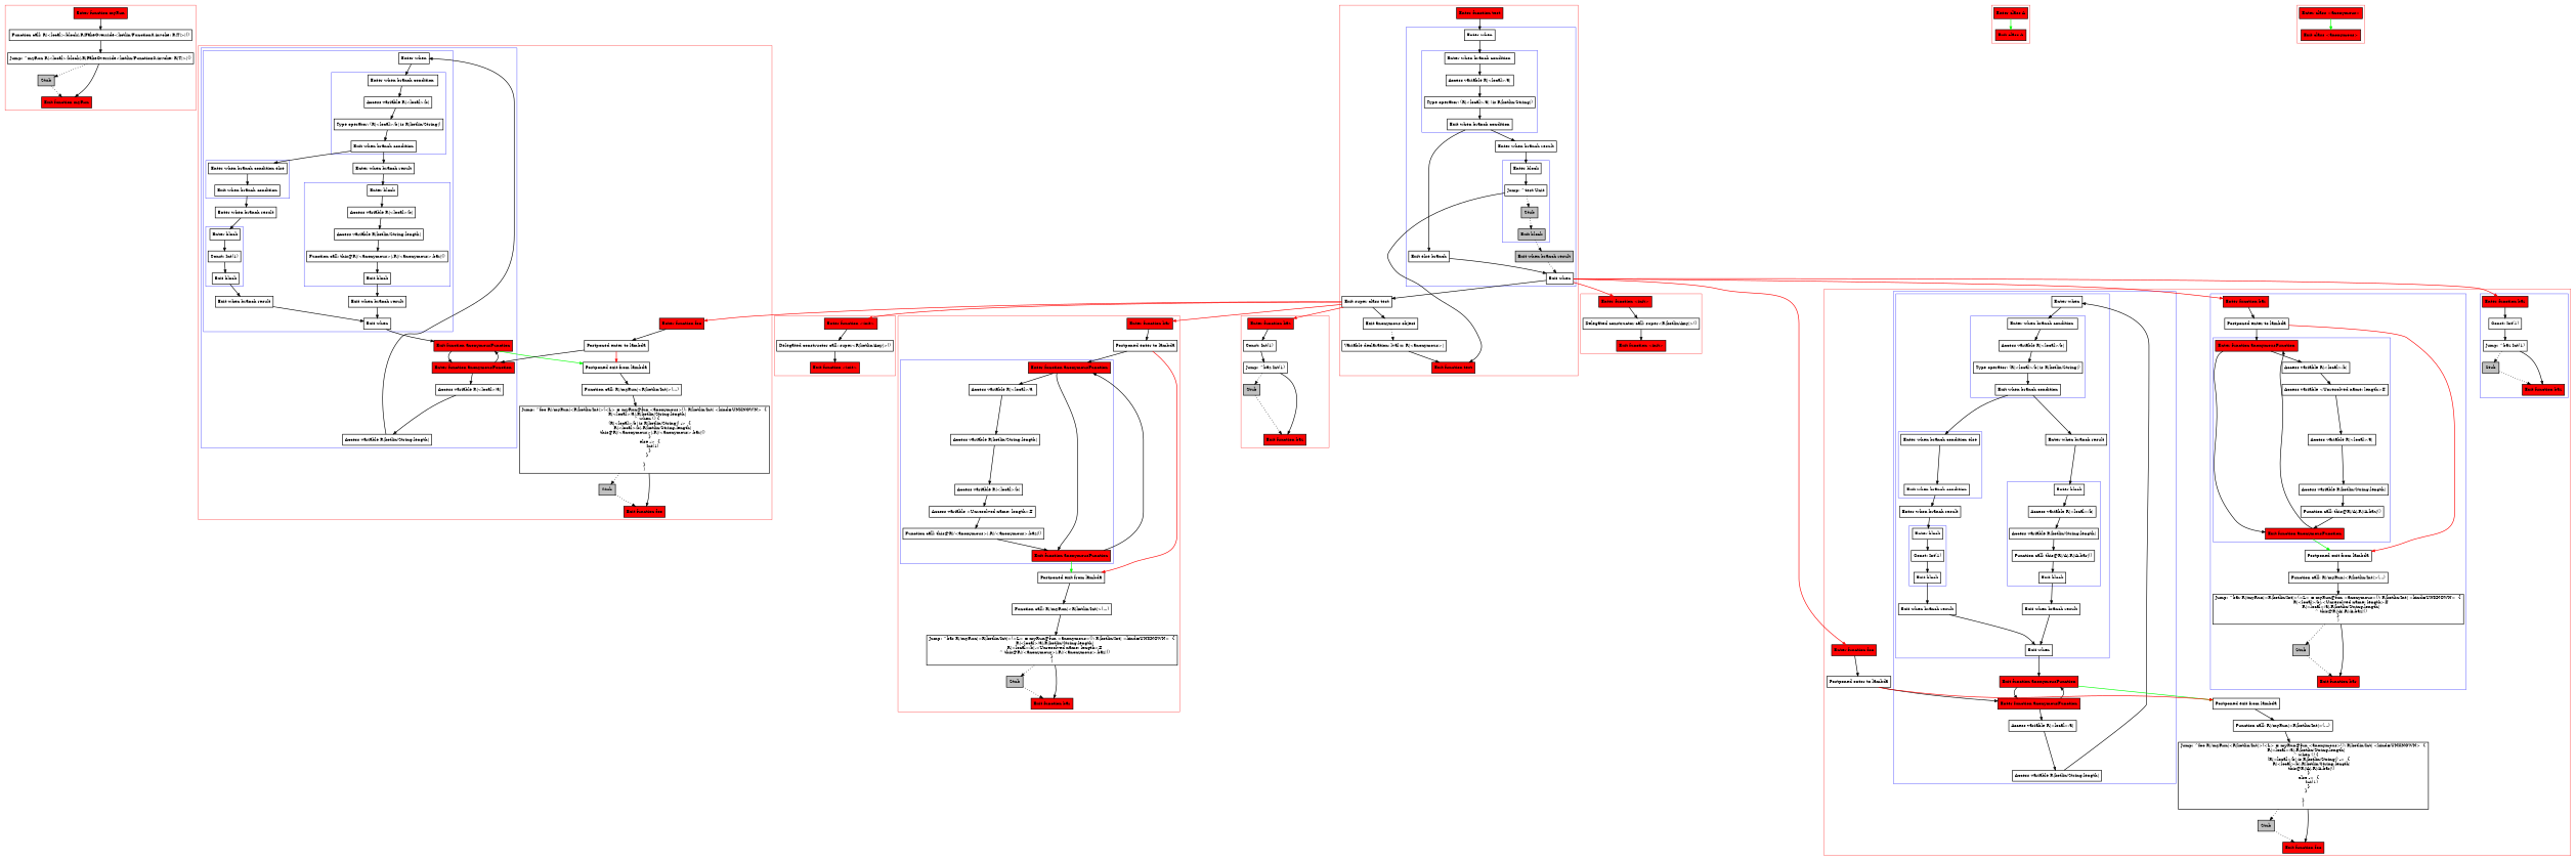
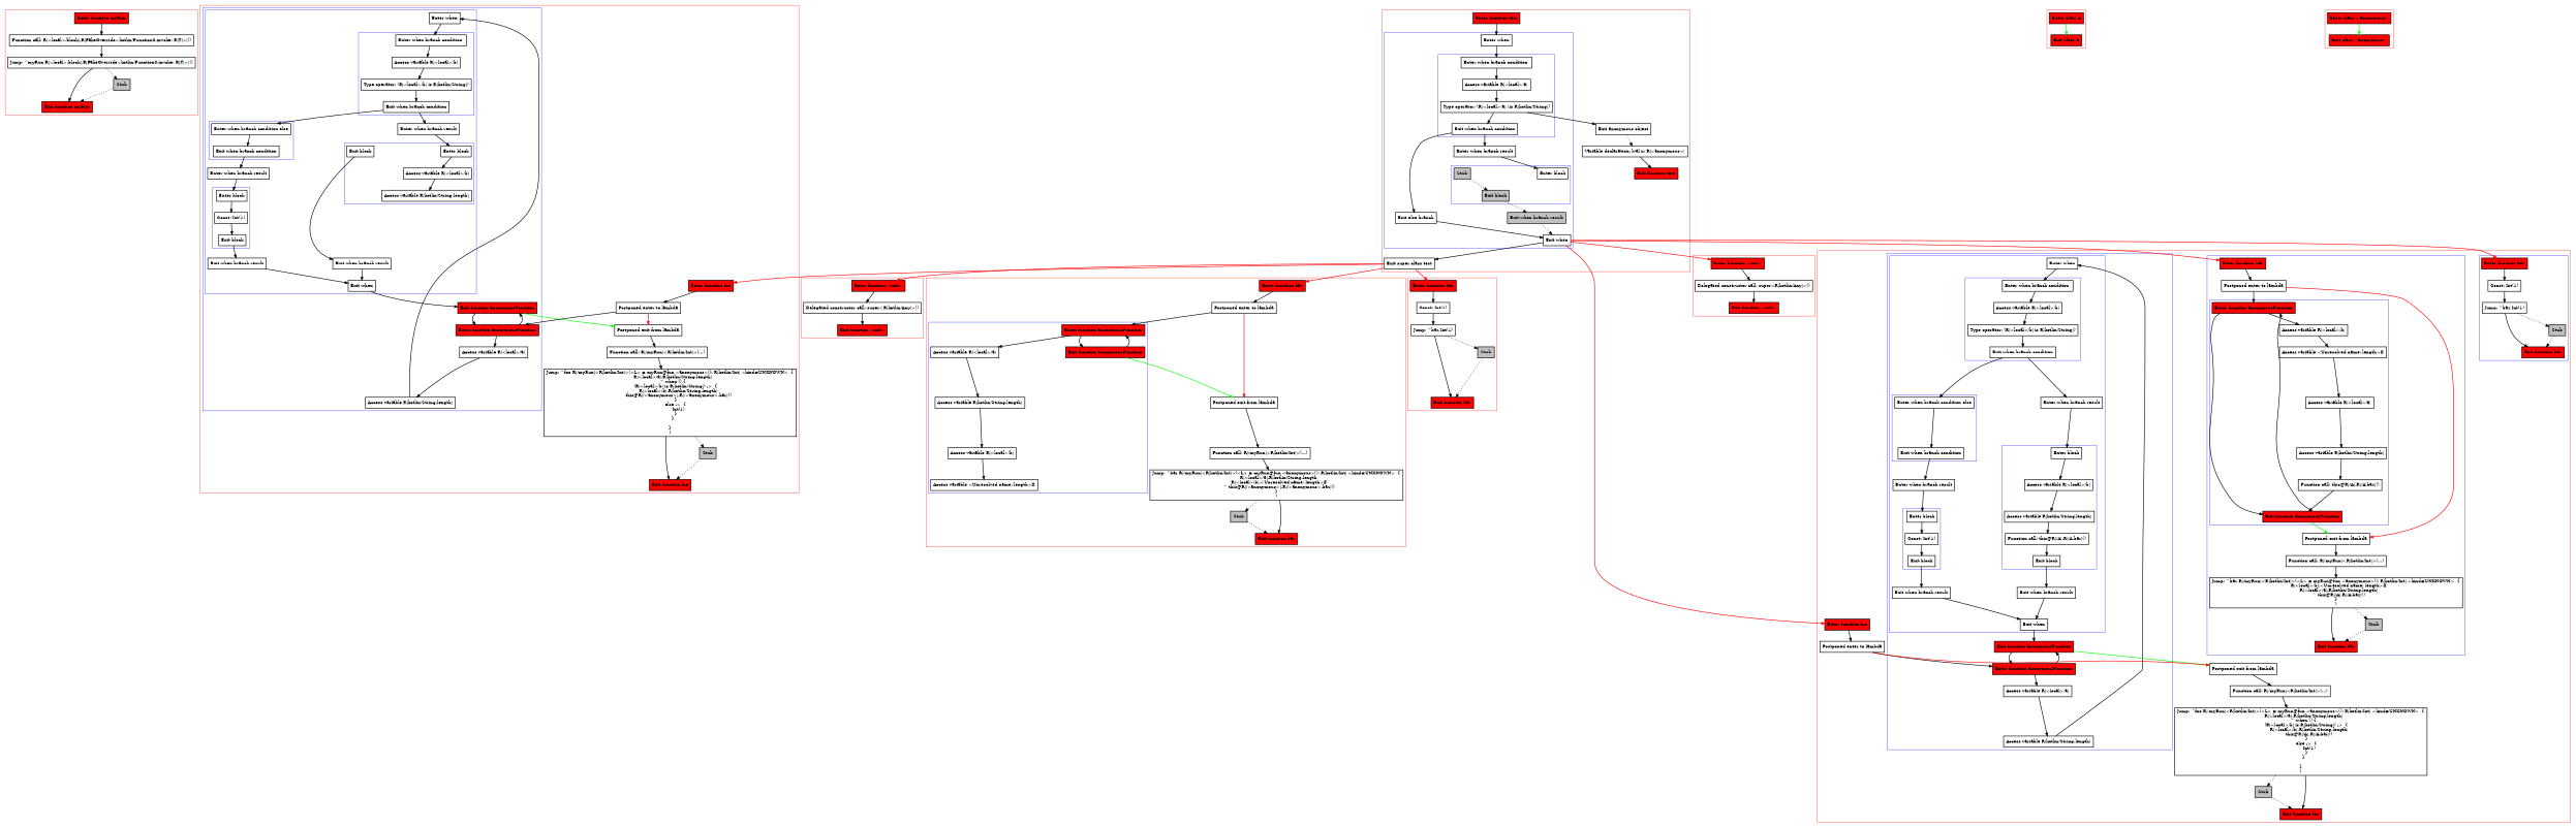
  digraph {
    nodesep=3
    node [penwidth=2 shape=box]
    edge [penwidth=2]
    n1 [fillcolor=red label="Enter function myRun" style=filled]
    n2 [label="Function call: R|<local>/block|.R|FakeOverride<kotlin/Function0.invoke: R|T|>|()"]
    n3 [label="Jump: ^myRun R|<local>/block|.R|FakeOverride<kotlin/Function0.invoke: R|T|>|()"]
    n4 [fillcolor=gray label=Stub style=filled]
    n5 [fillcolor=red label="Exit function myRun" style=filled]
    n6 [label="Enter when branch condition "]
    n7 [label="Access variable R|<local>/a|"]
    n8 [label="Type operator: (R|<local>/a| !is R|kotlin/String|)"]
    n9 [label="Exit when branch condition"]
    n10 [label="Enter block"]
-   n11 [label="Jump: ^test Unit"]
    n12 [fillcolor=gray label=Stub style=filled]
    n13 [fillcolor=gray label="Exit block" style=filled]
    n14 [label="Enter when"]
    n15 [label="Exit else branch"]
    n16 [label="Enter when branch result"]
    n17 [fillcolor=gray label="Exit when branch result" style=filled]
    n18 [label="Exit when"]
    n19 [fillcolor=red label="Enter function test" style=filled]
    n20 [label="Exit super class test"]
    n21 [label="Exit anonymous object"]
    n22 [label="Variable declaration: lval x: R|<anonymous>|"]
    n23 [fillcolor=red label="Exit function test" style=filled]
    n24 [fillcolor=red label="Enter function <init>" style=filled]
    n25 [label="Delegated constructor call: super<R|kotlin/Any|>()"]
    n26 [fillcolor=red label="Exit function <init>" style=filled]
    n27 [fillcolor=red label="Enter function baz" style=filled]
    n28 [label="Const: Int(1)"]
    n29 [label="Jump: ^baz Int(1)"]
    n30 [fillcolor=gray label=Stub style=filled]
    n31 [fillcolor=red label="Exit function baz" style=filled]
    n32 [fillcolor=red label="Enter function anonymousFunction" style=filled]
    n33 [label="Access variable R|<local>/b|"]
    n34 [label="Access variable <Unresolved name: length>#"]
    n35 [label="Access variable R|<local>/a|"]
    n36 [label="Access variable R|kotlin/String.length|"]
    n37 [label="Function call: this@R|/A|.R|/A.baz|()"]
    n38 [fillcolor=red label="Exit function anonymousFunction" style=filled]
    n39 [fillcolor=red label="Enter function bar" style=filled]
    n40 [label="Postponed enter to lambda"]
    n41 [label="Postponed exit from lambda"]
    n42 [label="Function call: R|/myRun|<R|kotlin/Int|>(...)"]
    n43 [label="Jump: ^bar R|/myRun|<R|kotlin/Int|>(<L> = myRun@fun <anonymous>(): R|kotlin/Int| <kind=UNKNOWN>  {\n    R|<local>/b|.<Unresolved name: length>#\n    R|<local>/a|.R|kotlin/String.length|\n    ^ this@R|/A|.R|/A.baz|()\n}\n)"]
    n44 [fillcolor=gray label=Stub style=filled]
    n45 [fillcolor=red label="Exit function bar" style=filled]
    n46 [label="Enter when branch condition "]
    n47 [label="Access variable R|<local>/b|"]
    n48 [label="Type operator: (R|<local>/b| is R|kotlin/String|)"]
    n49 [label="Exit when branch condition"]
    n50 [label="Enter block"]
    n51 [label="Access variable R|<local>/b|"]
    n52 [label="Access variable R|kotlin/String.length|"]
    n53 [label="Function call: this@R|/A|.R|/A.bar|()"]
    n54 [label="Exit block"]
    n55 [label="Enter when branch condition else"]
    n56 [label="Exit when branch condition"]
    n57 [label="Enter block"]
    n58 [label="Const: Int(1)"]
    n59 [label="Exit block"]
    n60 [label="Enter when"]
    n61 [label="Enter when branch result"]
    n62 [label="Exit when branch result"]
    n63 [label="Enter when branch result"]
    n64 [label="Exit when branch result"]
    n65 [label="Exit when"]
    n66 [fillcolor=red label="Enter function anonymousFunction" style=filled]
    n67 [label="Access variable R|<local>/a|"]
    n68 [label="Access variable R|kotlin/String.length|"]
    n69 [fillcolor=red label="Exit function anonymousFunction" style=filled]
    n70 [fillcolor=red label="Enter function foo" style=filled]
    n71 [label="Postponed enter to lambda"]
    n72 [label="Postponed exit from lambda"]
    n73 [label="Function call: R|/myRun|<R|kotlin/Int|>(...)"]
    n74 [label="Jump: ^foo R|/myRun|<R|kotlin/Int|>(<L> = myRun@fun <anonymous>(): R|kotlin/Int| <kind=UNKNOWN>  {\n    R|<local>/a|.R|kotlin/String.length|\n    ^ when () {\n        (R|<local>/b| is R|kotlin/String|) ->  {\n            R|<local>/b|.R|kotlin/String.length|\n            this@R|/A|.R|/A.bar|()\n        }\n        else ->  {\n            Int(1)\n        }\n    }\n\n}\n)"]
    n75 [fillcolor=gray label=Stub style=filled]
    n76 [fillcolor=red label="Exit function foo" style=filled]
    n77 [fillcolor=red label="Enter class A" style=filled]
    n78 [fillcolor=red label="Exit class A" style=filled]
    n79 [fillcolor=red label="Enter function <init>" style=filled]
    n80 [label="Delegated constructor call: super<R|kotlin/Any|>()"]
    n81 [fillcolor=red label="Exit function <init>" style=filled]
    n82 [label="Enter block"]
    n83 [label="Const: Int(1)"]
    n84 [label="Exit block"]
    n85 [label="Enter when branch condition "]
    n86 [label="Access variable R|<local>/b|"]
    n87 [label="Type operator: (R|<local>/b| is R|kotlin/String|)"]
    n88 [label="Exit when branch condition"]
    n89 [label="Enter when branch condition else"]
    n90 [label="Exit when branch condition"]
    n91 [label="Enter block"]
    n92 [label="Access variable R|<local>/b|"]
    n93 [label="Access variable R|kotlin/String.length|"]
-   n94 [label="Function call: this@R|/<anonymous>|.R|/<anonymous>.bar|()"]
    n95 [label="Exit block"]
    n96 [label="Enter when"]
    n97 [label="Enter when branch result"]
    n98 [label="Exit when branch result"]
    n99 [label="Enter when branch result"]
    n100 [label="Exit when branch result"]
    n101 [label="Exit when"]
    n102 [fillcolor=red label="Enter function anonymousFunction" style=filled]
    n103 [label="Access variable R|<local>/a|"]
    n104 [label="Access variable R|kotlin/String.length|"]
    n105 [fillcolor=red label="Exit function anonymousFunction" style=filled]
    n106 [fillcolor=red label="Enter function foo" style=filled]
    n107 [label="Postponed enter to lambda"]
    n108 [label="Postponed exit from lambda"]
    n109 [label="Function call: R|/myRun|<R|kotlin/Int|>(...)"]
    n110 [label="Jump: ^foo R|/myRun|<R|kotlin/Int|>(<L> = myRun@fun <anonymous>(): R|kotlin/Int| <kind=UNKNOWN>  {\n    R|<local>/a|.R|kotlin/String.length|\n    ^ when () {\n        (R|<local>/b| is R|kotlin/String|) ->  {\n            R|<local>/b|.R|kotlin/String.length|\n            this@R|/<anonymous>|.R|/<anonymous>.bar|()\n        }\n        else ->  {\n            Int(1)\n        }\n    }\n\n}\n)"]
    n111 [fillcolor=gray label=Stub style=filled]
    n112 [fillcolor=red label="Exit function foo" style=filled]
    n113 [fillcolor=red label="Enter function anonymousFunction" style=filled]
    n114 [label="Access variable R|<local>/a|"]
    n115 [label="Access variable R|kotlin/String.length|"]
    n116 [label="Access variable R|<local>/b|"]
    n117 [label="Access variable <Unresolved name: length>#"]
-   n118 [label="Function call: this@R|/<anonymous>|.R|/<anonymous>.baz|()"]
    n119 [fillcolor=red label="Exit function anonymousFunction" style=filled]
    n120 [fillcolor=red label="Enter function bar" style=filled]
    n121 [label="Postponed enter to lambda"]
    n122 [label="Postponed exit from lambda"]
    n123 [label="Function call: R|/myRun|<R|kotlin/Int|>(...)"]
    n124 [label="Jump: ^bar R|/myRun|<R|kotlin/Int|>(<L> = myRun@fun <anonymous>(): R|kotlin/Int| <kind=UNKNOWN>  {\n    R|<local>/a|.R|kotlin/String.length|\n    R|<local>/b|.<Unresolved name: length>#\n    ^ this@R|/<anonymous>|.R|/<anonymous>.baz|()\n}\n)"]
    n125 [fillcolor=gray label=Stub style=filled]
    n126 [fillcolor=red label="Exit function bar" style=filled]
    n127 [fillcolor=red label="Enter function baz" style=filled]
    n128 [label="Const: Int(1)"]
    n129 [label="Jump: ^baz Int(1)"]
    n130 [fillcolor=gray label=Stub style=filled]
    n131 [fillcolor=red label="Exit function baz" style=filled]
    n132 [fillcolor=red label="Enter class <anonymous>" style=filled]
    n133 [fillcolor=red label="Exit class <anonymous>" style=filled]
    subgraph cluster_1 {
      color=red
      n1
      n2
      n3
      n4
      n5
    }
    subgraph cluster_2 {
      color=red
      n19
      n20
      n21
      n22
      n23
      subgraph cluster_3 {
        color=blue
        n14
        n15
        n16
        n17
        n18
        subgraph cluster_4 {
          color=blue
          n6
          n7
          n8
          n9
        }
        subgraph cluster_5 {
          color=blue
          n10
-         n11
          n12
          n13
        }
      }
    }
    subgraph cluster_6 {
      color=red
      n24
      n25
      n26
    }
    subgraph cluster_7 {
      color=red
      n70
      n71
      n72
      n73
      n74
      n75
      n76
      subgraph cluster_8 {
        color=blue
        n27
        n28
        n29
        n30
        n31
      }
      subgraph cluster_9 {
        color=blue
        n39
        n40
        n41
        n42
        n43
        n44
        n45
        subgraph cluster_10 {
          color=blue
          n32
          n33
          n34
          n35
          n36
          n37
          n38
        }
      }
      subgraph cluster_11 {
        color=blue
        n66
        n67
        n68
        n69
        subgraph cluster_12 {
          color=blue
          n60
          n61
          n62
          n63
          n64
          n65
          subgraph cluster_13 {
            color=blue
            n46
            n47
            n48
            n49
          }
          subgraph cluster_14 {
            color=blue
            n50
            n51
            n52
            n53
            n54
          }
          subgraph cluster_15 {
            color=blue
            n55
            n56
          }
          subgraph cluster_16 {
            color=blue
            n57
            n58
            n59
          }
        }
      }
    }
    subgraph cluster_17 {
      color=red
      n77
      n78
    }
    subgraph cluster_18 {
      color=red
      n79
      n80
      n81
    }
    subgraph cluster_19 {
      color=red
      n106
      n107
      n108
      n109
      n110
      n111
      n112
      subgraph cluster_20 {
        color=blue
        n102
        n103
        n104
        n105
        subgraph cluster_21 {
          color=blue
          n96
          n97
          n98
          n99
          n100
          n101
          subgraph cluster_22 {
            color=blue
            n82
            n83
            n84
          }
          subgraph cluster_23 {
            color=blue
            n85
            n86
            n87
            n88
          }
          subgraph cluster_24 {
            color=blue
            n89
            n90
          }
          subgraph cluster_25 {
            color=blue
            n91
            n92
            n93
-           n94
            n95
          }
        }
      }
    }
    subgraph cluster_26 {
      color=red
      n120
      n121
      n122
      n123
      n124
      n125
      n126
      subgraph cluster_27 {
        color=blue
        n113
        n114
        n115
        n116
        n117
-       n118
        n119
      }
    }
    subgraph cluster_28 {
      color=red
      n127
      n128
      n129
      n130
      n131
    }
    subgraph cluster_29 {
      color=red
      n132
      n133
    }
    n1 -> n2
    n2 -> n3
    n3 -> n4 [style=dotted]
    n3 -> n5
    n4 -> n5 [style=dotted]
    n6 -> n7
    n7 -> n8
    n8 -> n9
    n9 -> n15
    n9 -> n16
-   n10 -> n11
-   n11 -> n12 [style=dotted]
-   n11 -> n23
    n12 -> n13 [style=dotted]
    n13 -> n17 [style=dotted]
    n14 -> n6
    n15 -> n18
    n16 -> n10
    n17 -> n18 [style=dotted]
    n18 -> n20
    n18 -> n24 [color=red]
    n18 -> n27 [color=red]
    n18 -> n39 [color=red]
    n18 -> n70 [color=red]
    n19 -> n14
-   n20 -> n21
+   n8 -> n21
    n20 -> n79 [color=red]
    n20 -> n106 [color=red]
    n20 -> n120 [color=red]
    n20 -> n127 [color=red]
    n21 -> n22 [style=dotted]
    n22 -> n23
    n24 -> n25
    n25 -> n26
    n27 -> n28
    n28 -> n29
    n29 -> n30 [style=dotted]
    n29 -> n31
    n30 -> n31 [style=dotted]
    n32 -> n33
    n32 -> n38
    n33 -> n34
    n34 -> n35
    n35 -> n36
    n36 -> n37
    n37 -> n38
    n38 -> n32
    n38 -> n41 [color=green]
    n39 -> n40
    n40 -> n32
    n40 -> n41 [color=red]
    n41 -> n42
    n42 -> n43
    n43 -> n44 [style=dotted]
    n43 -> n45
    n44 -> n45 [style=dotted]
    n46 -> n47
    n47 -> n48
    n48 -> n49
    n49 -> n55
    n49 -> n63
    n50 -> n51
    n51 -> n52
    n52 -> n53
    n53 -> n54
    n54 -> n64
    n55 -> n56
    n56 -> n61
    n57 -> n58
    n58 -> n59
    n59 -> n62
    n60 -> n46
    n61 -> n57
    n62 -> n65
    n63 -> n50
    n64 -> n65
    n65 -> n69
    n66 -> n67
    n66 -> n69
    n67 -> n68
    n68 -> n60
    n69 -> n66
    n69 -> n72 [color=green]
    n70 -> n71
    n71 -> n66
    n71 -> n72 [color=red]
    n72 -> n73
    n73 -> n74
    n74 -> n75 [style=dotted]
    n74 -> n76
    n75 -> n76 [style=dotted]
    n77 -> n78 [color=green]
    n79 -> n80
    n80 -> n81
    n82 -> n83
    n83 -> n84
    n84 -> n98
    n85 -> n86
    n86 -> n87
    n87 -> n88
    n88 -> n89
    n88 -> n99
    n89 -> n90
    n90 -> n97
    n91 -> n92
    n92 -> n93
-   n93 -> n94
-   n94 -> n95
    n95 -> n100
    n96 -> n85
    n97 -> n82
    n98 -> n101
    n99 -> n91
    n100 -> n101
    n101 -> n105
    n102 -> n103
    n102 -> n105
    n103 -> n104
    n104 -> n96
    n105 -> n102
    n105 -> n108 [color=green]
    n106 -> n107
    n107 -> n102
    n107 -> n108 [color=red]
    n108 -> n109
    n109 -> n110
    n110 -> n111 [style=dotted]
    n110 -> n112
    n111 -> n112 [style=dotted]
    n113 -> n114
    n113 -> n119
    n114 -> n115
    n115 -> n116
    n116 -> n117
-   n117 -> n118
-   n118 -> n119
    n119 -> n113
    n119 -> n122 [color=green]
    n120 -> n121
    n121 -> n113
    n121 -> n122 [color=red]
    n122 -> n123
    n123 -> n124
    n124 -> n125 [style=dotted]
    n124 -> n126
    n125 -> n126 [style=dotted]
    n127 -> n128
    n128 -> n129
    n129 -> n130 [style=dotted]
    n129 -> n131
    n130 -> n131 [style=dotted]
    n132 -> n133 [color=green]
  }
